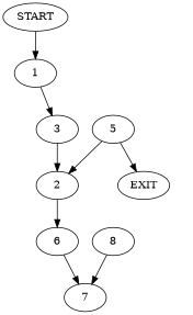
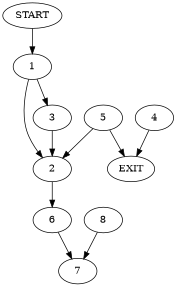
  digraph {
    n1 [label=START]
    1
    2
    3
    n5 [label=EXIT]
    6
    5
    7
+   4
    8
    n1 -> 1
+   1 -> 2
    1 -> 3
    2 -> 6
    3 -> 2
    6 -> 7
    5 -> 2
    5 -> n5
+   4 -> n5
    8 -> 7
  }
